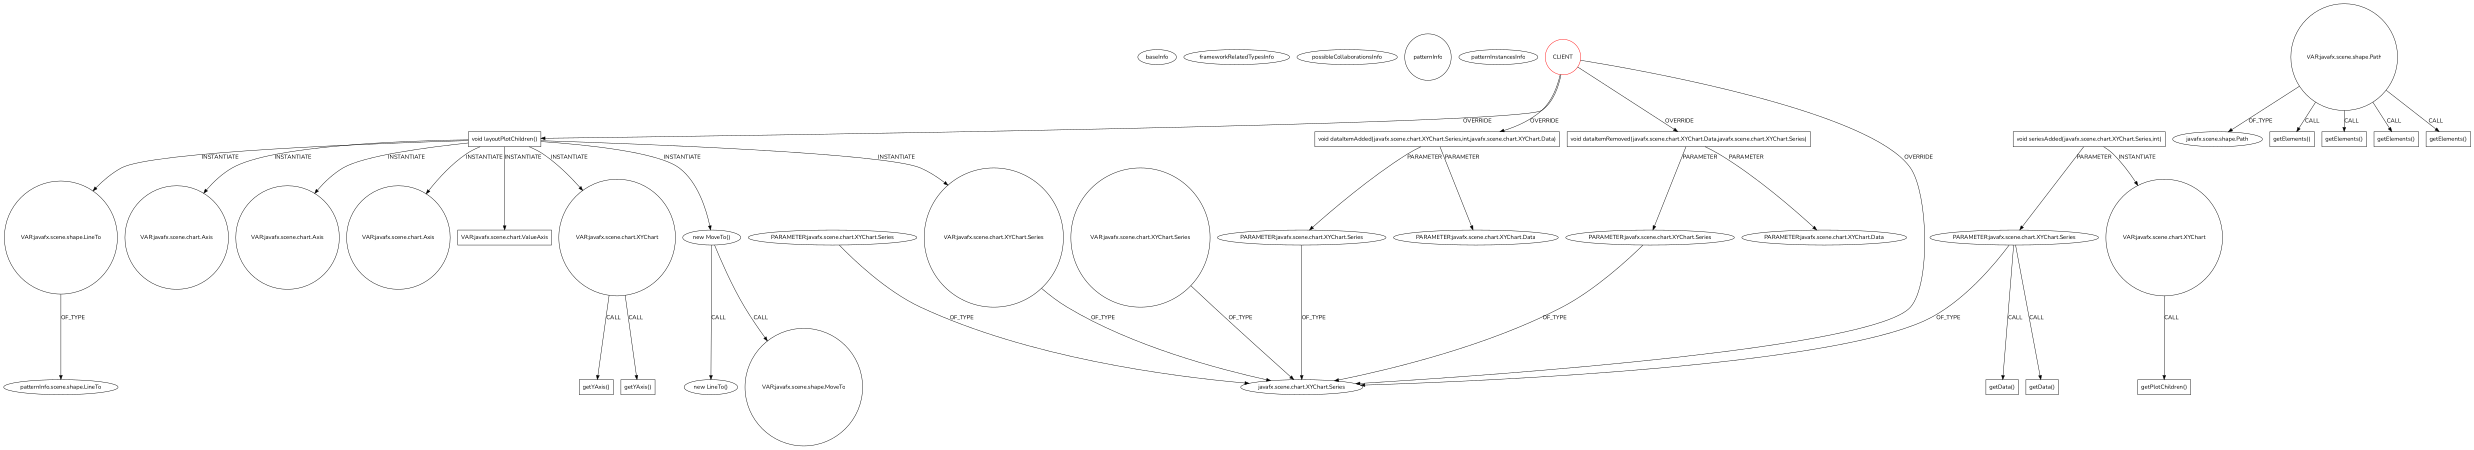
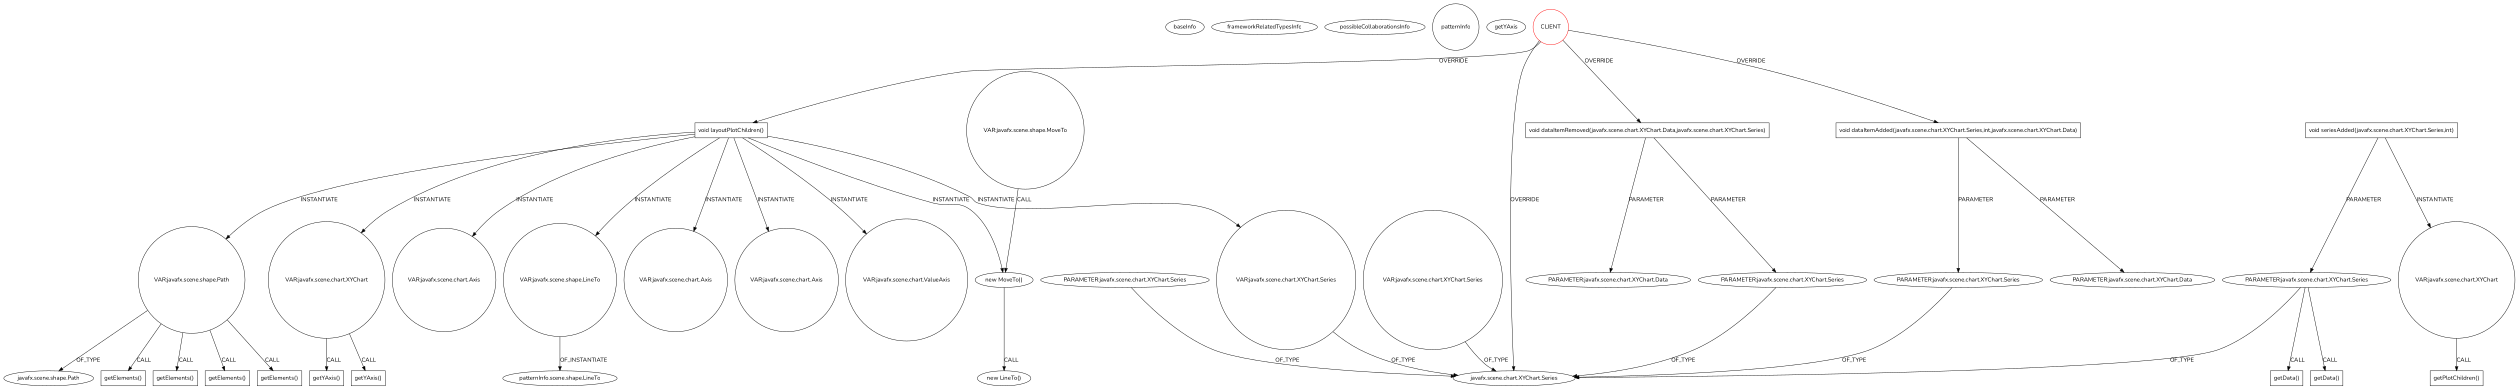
  digraph {
    fontname=Nunito
    node [fontname=Nunito isFrameworkType=false vertexType=VARIABLE_EXPRESION]
    edge [fontname=Nunito]
    baseInfo [category=pattern graphId=4421 isAnonymous=false possibleRelation=false isFrameworkType="" vertexType=""]
    frameworkRelatedTypesInfo [isFrameworkType="" vertexType=""]
    possibleCollaborationsInfo [isFrameworkType="" vertexType=""]
    patternInfo [frequency=2.0 patternRootClient=0 shape=circle isFrameworkType="" vertexType=""]
-   patternInstancesInfo [0="LichuanLu-ShunUI-FX~/LichuanLu-ShunUI-FX/ShunUI-FX-master/src/view/chart/StackedBarChart.java~StackedBarChart~811" 1="TomaszKorecki-InvestorAssistant~/TomaszKorecki-InvestorAssistant/InvestorAssistant-master/Investor's assistant/src/investor/charts/CandleChart.java~CandleStickChart~1473" isFrameworkType="" vertexType=""]
+   patternInstancesInfo [0="LichuanLu-ShunUI-FX~/LichuanLu-ShunUI-FX/ShunUI-FX-master/src/view/chart/StackedBarChart.java~StackedBarChart~811" 1="TomaszKorecki-InvestorAssistant~/TomaszKorecki-InvestorAssistant/InvestorAssistant-master/Investor's assistant/src/investor/charts/CandleChart.java~CandleStickChart~1473" label=getYAxis isFrameworkType="" vertexType=""]
    n6 [label="void layoutPlotChildren()" shape=box vertexType=OVERRIDING_METHOD_DECLARATION]
    n7 [label="VAR:javafx.scene.shape.LineTo" shape=circle]
    n8 [label="VAR:javafx.scene.chart.Axis" shape=circle]
    n9 [label="VAR:javafx.scene.chart.Axis" shape=circle]
    n10 [label="VAR:javafx.scene.chart.Axis" shape=circle]
    n11 [label="VAR:javafx.scene.shape.Path" shape=circle]
-   n12 [label="VAR:javafx.scene.chart.ValueAxis" shape=box]
+   n12 [label="VAR:javafx.scene.chart.ValueAxis" shape=circle]
    n13 [label="VAR:javafx.scene.chart.XYChart.Series" shape=circle]
    n14 [label="VAR:javafx.scene.chart.XYChart" shape=circle]
    n15 [label="new MoveTo()" vertexType=CONSTRUCTOR_CALL]
    n16 [label="patternInfo.scene.shape.LineTo" vertexType=FRAMEWORK_CLASS_TYPE]
    n17 [label="VAR:javafx.scene.shape.MoveTo" shape=circle]
    n18 [label="javafx.scene.shape.Path" vertexType=FRAMEWORK_CLASS_TYPE]
    n19 [label="getElements()" shape=box vertexType=INSIDE_CALL]
    n20 [label="getElements()" shape=box vertexType=INSIDE_CALL]
    n21 [label="getElements()" shape=box vertexType=INSIDE_CALL]
    n22 [label="getElements()" shape=box vertexType=INSIDE_CALL]
    n23 [label="javafx.scene.chart.XYChart.Series" vertexType=FRAMEWORK_CLASS_TYPE]
    n24 [label="getYAxis()" shape=box vertexType=INSIDE_CALL]
    n25 [label="getYAxis()" shape=box vertexType=INSIDE_CALL]
    n26 [label="new LineTo()" vertexType=CONSTRUCTOR_CALL]
    n27 [color=red label=CLIENT shape=circle vertexType=ROOT_CLIENT_CLASS_DECLARATION]
    n28 [label="void dataItemAdded(javafx.scene.chart.XYChart.Series,int,javafx.scene.chart.XYChart.Data)" shape=box vertexType=OVERRIDING_METHOD_DECLARATION]
    n29 [label="void dataItemRemoved(javafx.scene.chart.XYChart.Data,javafx.scene.chart.XYChart.Series)" shape=box vertexType=OVERRIDING_METHOD_DECLARATION]
    n30 [label="PARAMETER:javafx.scene.chart.XYChart.Series" vertexType=PARAMETER_DECLARATION]
    n31 [label="PARAMETER:javafx.scene.chart.XYChart.Data" vertexType=PARAMETER_DECLARATION]
    n32 [label="void seriesAdded(javafx.scene.chart.XYChart.Series,int)" shape=box vertexType=OVERRIDING_METHOD_DECLARATION]
    n33 [label="PARAMETER:javafx.scene.chart.XYChart.Series" vertexType=PARAMETER_DECLARATION]
    n34 [label="VAR:javafx.scene.chart.XYChart" shape=circle]
    n35 [label="PARAMETER:javafx.scene.chart.XYChart.Series" vertexType=PARAMETER_DECLARATION]
    n36 [label="PARAMETER:javafx.scene.chart.XYChart.Data" vertexType=PARAMETER_DECLARATION]
    n37 [label="getData()" shape=box vertexType=INSIDE_CALL]
    n38 [label="getData()" shape=box vertexType=INSIDE_CALL]
    n39 [label="getPlotChildren()" shape=box vertexType=INSIDE_CALL]
    n40 [label="PARAMETER:javafx.scene.chart.XYChart.Series" vertexType=PARAMETER_DECLARATION]
    n41 [label="VAR:javafx.scene.chart.XYChart.Series" shape=circle]
    n6 -> n7 [label=INSTANTIATE]
    n6 -> n8 [label=INSTANTIATE]
    n6 -> n9 [label=INSTANTIATE]
    n6 -> n10 [label=INSTANTIATE]
+   n6 -> n11 [label=INSTANTIATE]
    n6 -> n12 [label=INSTANTIATE]
    n6 -> n13 [label=INSTANTIATE]
    n6 -> n14 [label=INSTANTIATE]
    n6 -> n15 [label=INSTANTIATE]
-   n7 -> n16 [label=OF_TYPE]
+   n7 -> n16 [label=OF_INSTANTIATE]
    n11 -> n18 [label=OF_TYPE]
    n11 -> n19 [label=CALL]
    n11 -> n20 [label=CALL]
    n11 -> n21 [label=CALL]
    n11 -> n22 [label=CALL]
    n13 -> n23 [label=OF_TYPE]
    n14 -> n24 [label=CALL]
    n14 -> n25 [label=CALL]
    n15 -> n26 [label=CALL]
-   n15 -> n17 [label=CALL]
+   n17 -> n15 [label=CALL]
    n27 -> n6 [label=OVERRIDE]
    n27 -> n23 [label=OVERRIDE]
    n27 -> n28 [label=OVERRIDE]
    n27 -> n29 [label=OVERRIDE]
    n28 -> n30 [label=PARAMETER]
    n28 -> n31 [label=PARAMETER]
    n29 -> n35 [label=PARAMETER]
    n29 -> n36 [label=PARAMETER]
    n30 -> n23 [label=OF_TYPE]
    n32 -> n33 [label=PARAMETER]
    n32 -> n34 [label=INSTANTIATE]
    n33 -> n23 [label=OF_TYPE]
    n33 -> n37 [label=CALL]
    n33 -> n38 [label=CALL]
    n34 -> n39 [label=CALL]
    n35 -> n23 [label=OF_TYPE]
    n40 -> n23 [label=OF_TYPE]
    n41 -> n23 [label=OF_TYPE]
  }
